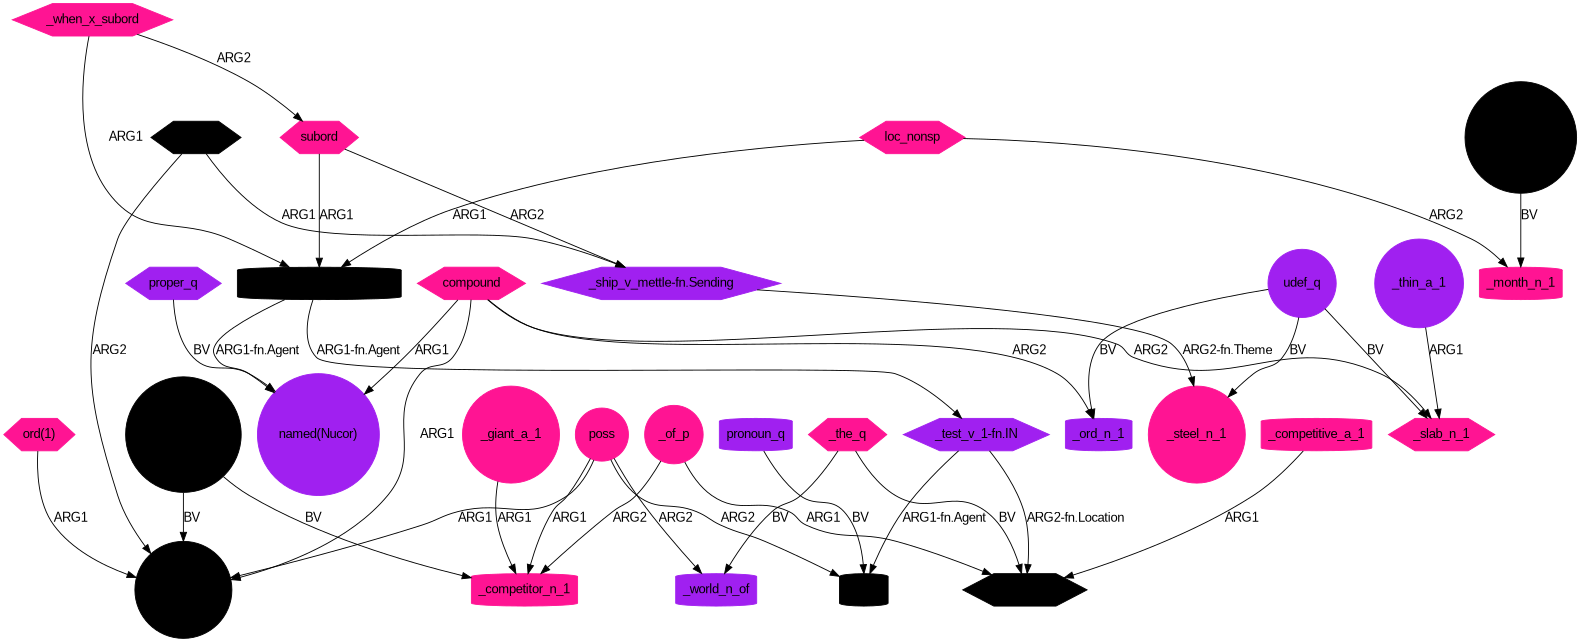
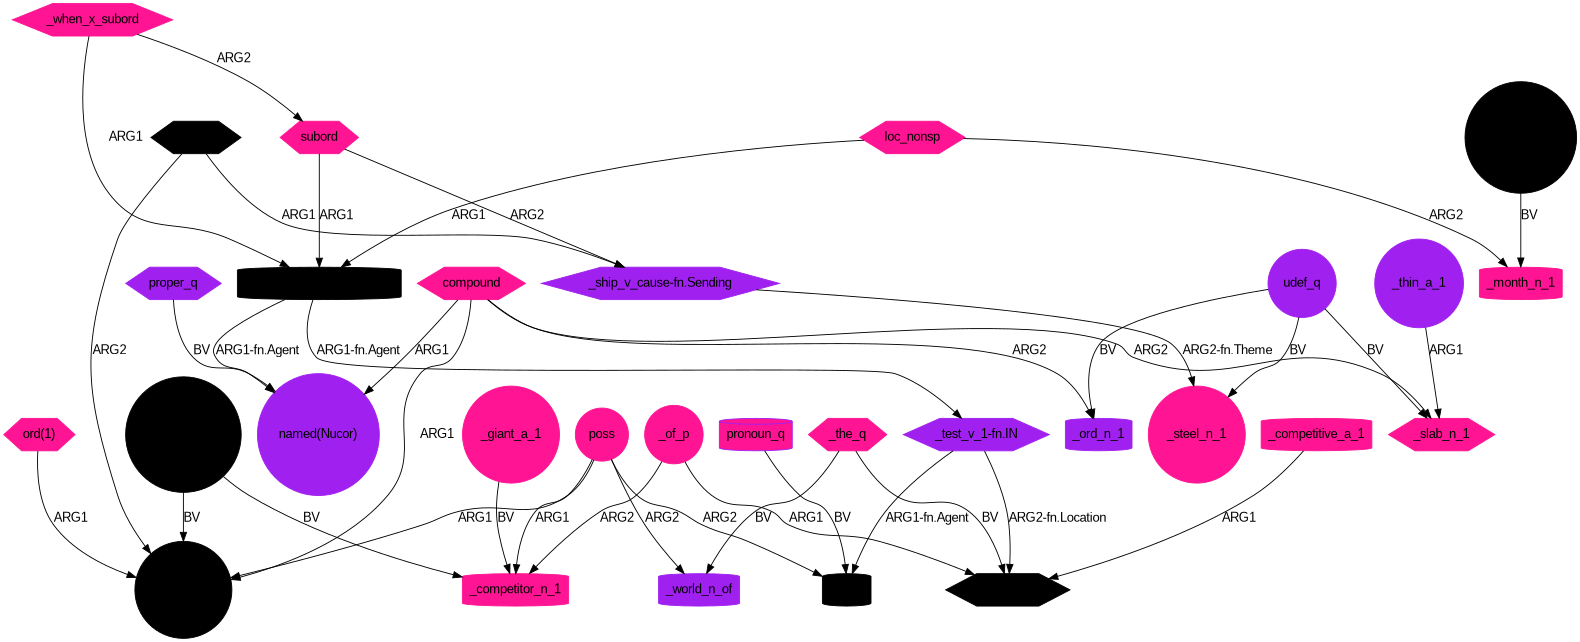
  digraph {
    fontname="Liberation Sans"
    node [color=deeppink fontname="Liberation Sans" shape=hexagon style=filled]
    edge [fontname="Liberation Sans"]
    poss [shape=circle]
    _plant_n_1 [color=black shape=circle]
    _competitor_n_1 [shape=cylinder]
    pron [color=black shape=cylinder]
    _world_n_of [color=purple shape=cylinder]
    _of_p [shape=circle]
    _mettle_n_1 [color=black]
-   "_ship_v_cause-fn.Sending" [color=purple label="_ship_v_mettle-fn.Sending"]
+   "_ship_v_cause-fn.Sending" [color=purple]
    subord
    "_begin_v_1-fn.Activity_start" [color=black shape=cylinder]
    _steel_n_1 [shape=circle]
    "_test_v_1-fn.IN" [color=purple]
    "named(Nucor)" [color=purple shape=circle]
    def_explicit_q [color=black shape=circle]
    _when_x_subord
    _this_q_dem [color=black shape=circle]
    _month_n_1 [shape=cylinder]
    compound
    n19 [color=purple label=_ord_n_1 shape=cylinder]
    _slab_n_1
    "ord(1)"
    udef_q [color=purple shape=circle]
    loc_nonsp
-   pronoun_q [color=purple shape=cylinder]
+   pronoun_q [color=purple shape=cylinder fillcolor=deeppink]
    _thin_a_1 [color=purple shape=circle]
    _giant_a_1 [shape=circle]
    _the_q
    _competitive_a_1 [shape=cylinder]
    _from_p [color=black]
    proper_q [color=purple]
    poss -> _plant_n_1 [label=ARG1]
    poss -> _competitor_n_1 [label=ARG1]
    poss -> pron [label=ARG2]
    poss -> _world_n_of [label=ARG2]
    _of_p -> _competitor_n_1 [label=ARG2]
    _of_p -> _mettle_n_1 [label=ARG1]
    "_ship_v_cause-fn.Sending" -> _steel_n_1 [label="ARG2-fn.Theme"]
    subord -> "_ship_v_cause-fn.Sending" [label=ARG2]
    subord -> "_begin_v_1-fn.Activity_start" [label=ARG1]
    "_begin_v_1-fn.Activity_start" -> "_test_v_1-fn.IN" [label="ARG1-fn.Agent"]
    "_begin_v_1-fn.Activity_start" -> "named(Nucor)" [label="ARG1-fn.Agent"]
    "_test_v_1-fn.IN" -> pron [label="ARG1-fn.Agent"]
    "_test_v_1-fn.IN" -> _mettle_n_1 [label="ARG2-fn.Location"]
    def_explicit_q -> _plant_n_1 [label=BV]
    def_explicit_q -> _competitor_n_1 [label=BV]
    _when_x_subord -> subord [label=ARG2]
    _when_x_subord -> "_begin_v_1-fn.Activity_start" [label=ARG1]
    _this_q_dem -> _month_n_1 [label=BV]
    compound -> _plant_n_1 [label=ARG1]
    compound -> "named(Nucor)" [label=ARG1]
    compound -> n19 [label=ARG2]
    compound -> _slab_n_1 [label=ARG2]
    "ord(1)" -> _plant_n_1 [label=ARG1]
    udef_q -> _steel_n_1 [label=BV]
    udef_q -> n19 [label=BV]
    udef_q -> _slab_n_1 [label=BV]
    loc_nonsp -> "_begin_v_1-fn.Activity_start" [label=ARG1]
    loc_nonsp -> _month_n_1 [label=ARG2]
    pronoun_q -> pron [label=BV]
    _thin_a_1 -> _slab_n_1 [label=ARG1]
-   _giant_a_1 -> _competitor_n_1 [label=ARG1]
+   _giant_a_1 -> _competitor_n_1 [label=BV]
    _the_q -> _world_n_of [label=BV]
    _the_q -> _mettle_n_1 [label=BV]
    _competitive_a_1 -> _mettle_n_1 [label=ARG1]
    _from_p -> _plant_n_1 [label=ARG2]
    _from_p -> "_ship_v_cause-fn.Sending" [label=ARG1]
    proper_q -> "named(Nucor)" [label=BV]
  }
